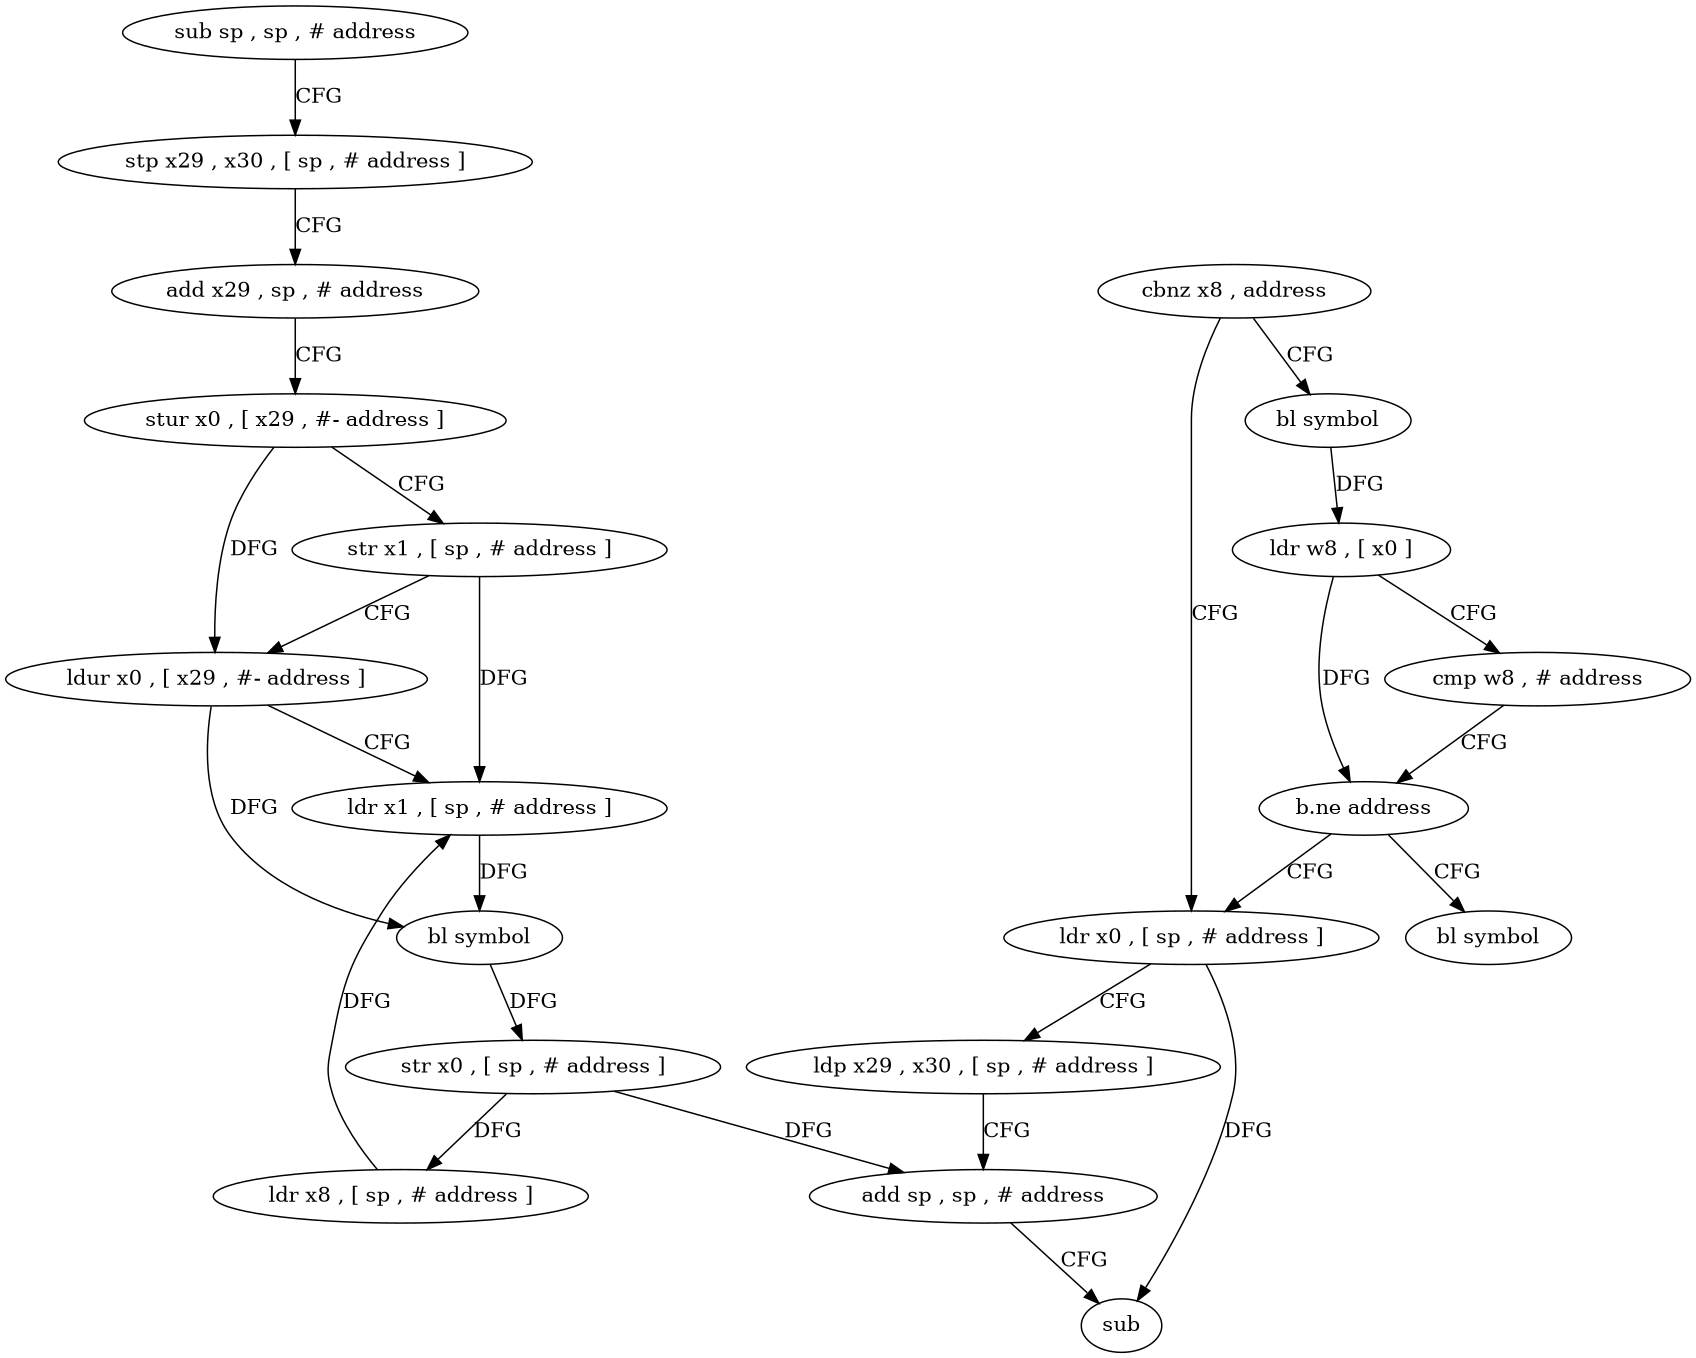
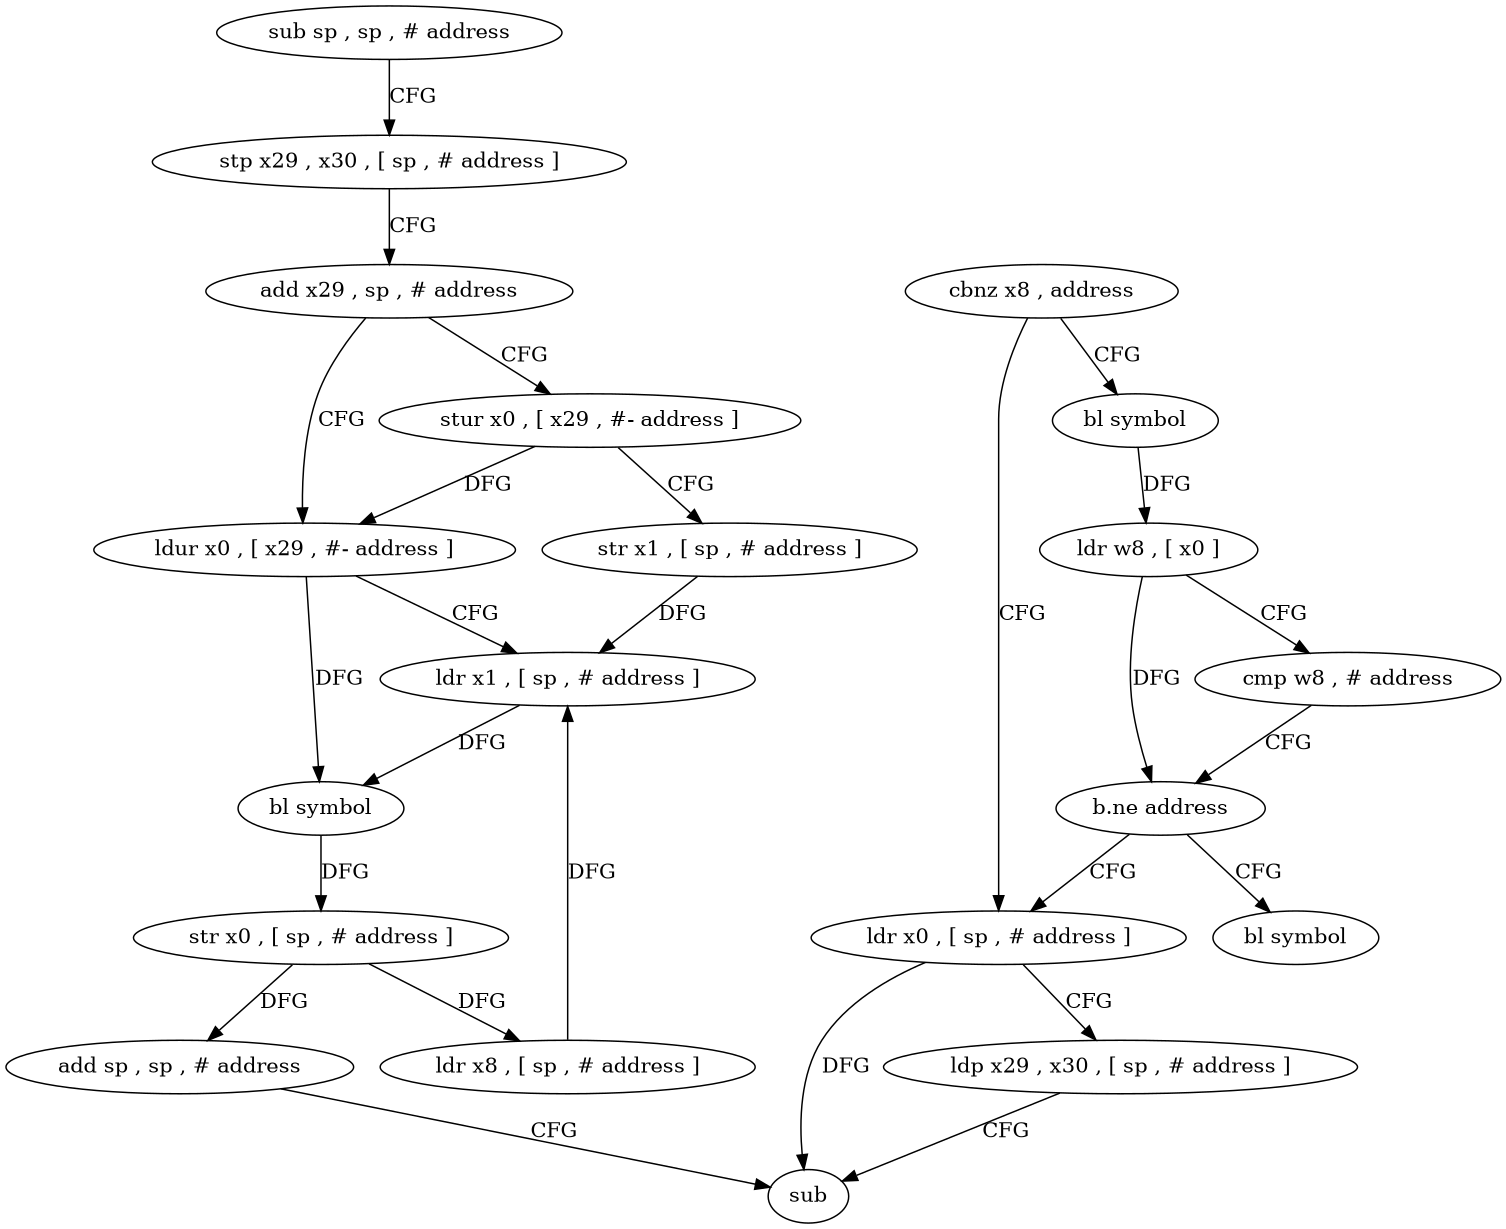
  digraph {
    n1 [label="sub sp , sp , # address"]
    n2 [label="stp x29 , x30 , [ sp , # address ]"]
    n3 [label="add x29 , sp , # address"]
    n4 [label="stur x0 , [ x29 , #- address ]"]
    n5 [label="str x1 , [ sp , # address ]"]
    n6 [label="ldur x0 , [ x29 , #- address ]"]
    n7 [label="ldr x1 , [ sp , # address ]"]
    n8 [label="bl symbol"]
    n9 [label="str x0 , [ sp , # address ]"]
    n10 [label="ldr x8 , [ sp , # address ]"]
    n11 [label="add sp , sp , # address"]
    n12 [label="ldr x0 , [ sp , # address ]"]
    n13 [label="ldp x29 , x30 , [ sp , # address ]"]
    n14 [label=sub]
    n15 [label="cbnz x8 , address"]
    n16 [label="bl symbol"]
    n17 [label="ldr w8 , [ x0 ]"]
    n18 [label="cmp w8 , # address"]
    n19 [label="b.ne address"]
    n20 [label="bl symbol"]
    n1 -> n2 [label=CFG]
    n2 -> n3 [label=CFG]
    n3 -> n4 [label=CFG]
    n4 -> n5 [label=CFG]
    n4 -> n6 [label=DFG]
-   n5 -> n6 [label=CFG]
+   n3 -> n6 [label=CFG]
    n5 -> n7 [label=DFG]
    n6 -> n7 [label=CFG]
    n6 -> n8 [label=DFG]
    n7 -> n8 [label=DFG]
    n8 -> n9 [label=DFG]
    n9 -> n10 [label=DFG]
    n9 -> n11 [label=DFG]
    n10 -> n7 [label=DFG]
    n11 -> n14 [label=CFG]
    n12 -> n13 [label=CFG]
    n12 -> n14 [label=DFG]
-   n13 -> n11 [label=CFG]
+   n13 -> n14 [label=CFG]
    n15 -> n12 [label=CFG]
    n15 -> n16 [label=CFG]
    n16 -> n17 [label=DFG]
    n17 -> n18 [label=CFG]
    n17 -> n19 [label=DFG]
    n18 -> n19 [label=CFG]
    n19 -> n12 [label=CFG]
    n19 -> n20 [label=CFG]
  }
